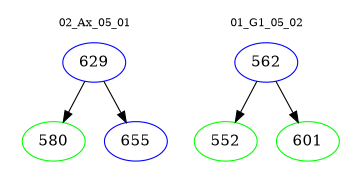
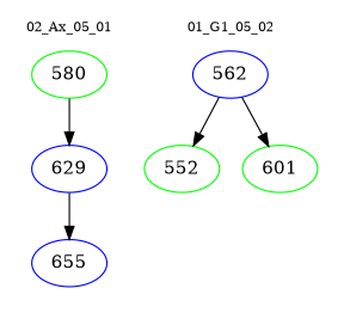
  digraph {
    node [color=blue]
    edge [color=black]
    n1 [label=629]
    n2 [color=green label=580]
    n3 [label=655]
    n4 [label=562]
    n5 [color=green label=552]
    n6 [color=green label=601]
    subgraph cluster_1 {
      color=white
      fontsize=10
      label="02_Ax_05_01"
      n1
      n2
      n3
    }
    subgraph cluster_2 {
      color=white
      fontsize=10
      label="01_G1_05_02"
      n4
      n5
      n6
    }
-   n1 -> n2
+   n2 -> n1
    n1 -> n3
    n4 -> n5
    n4 -> n6
  }
